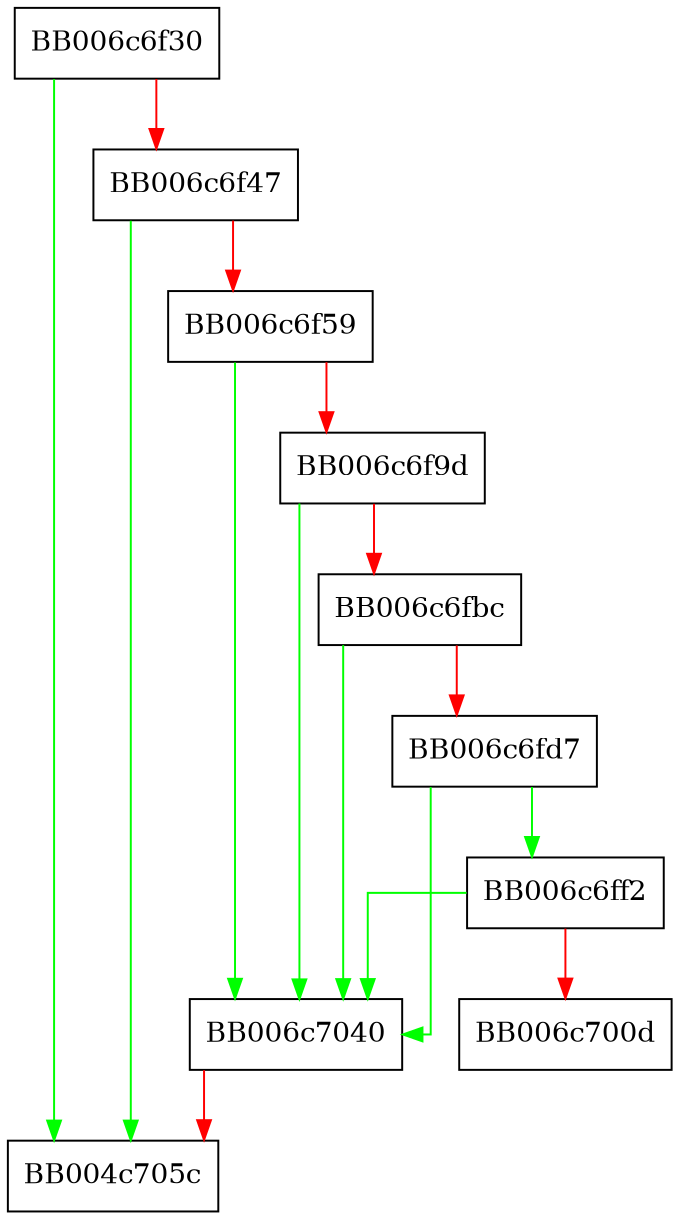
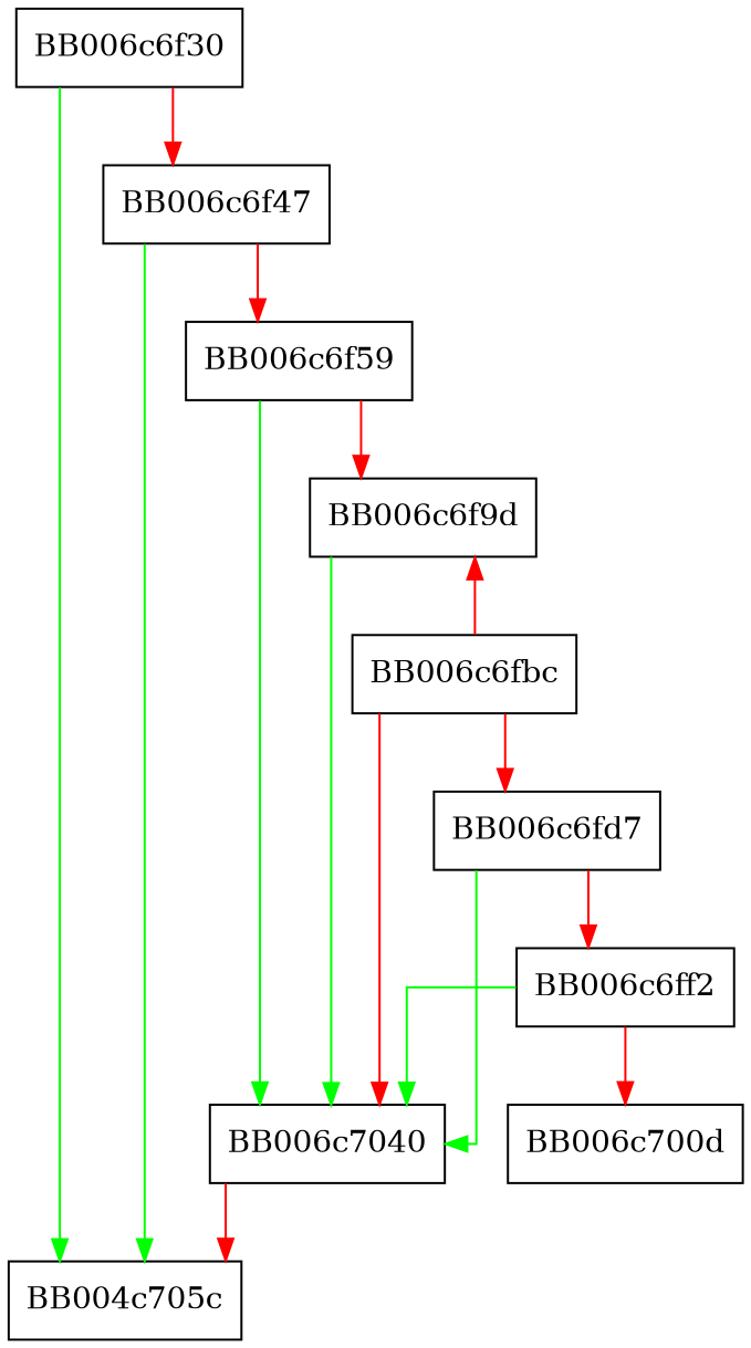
  digraph {
    splines=ortho
    node [shape=box]
    edge [color=red]
    n1 [label=BB004c705c]
    BB006c6f30
    BB006c6f47
    n4 [label=BB006c6f59]
    BB006c7040
    BB006c6f9d
    BB006c6fbc
    BB006c6fd7
    BB006c6ff2
    BB006c700d
    BB006c6f30 -> n1 [color=green]
    BB006c6f30 -> BB006c6f47
    BB006c6f47 -> n1 [color=green]
    BB006c6f47 -> n4
    n4 -> BB006c7040 [color=green]
    n4 -> BB006c6f9d
    BB006c7040 -> n1
    BB006c6f9d -> BB006c7040 [color=green]
-   BB006c6f9d -> BB006c6fbc
-   BB006c6fbc -> BB006c7040 [color=green]
+   BB006c6fbc -> BB006c6f9d
+   BB006c6fbc -> BB006c7040
    BB006c6fbc -> BB006c6fd7
    BB006c6fd7 -> BB006c7040 [color=green]
-   BB006c6fd7 -> BB006c6ff2 [color=green]
+   BB006c6fd7 -> BB006c6ff2
    BB006c6ff2 -> BB006c7040 [color=green]
    BB006c6ff2 -> BB006c700d
  }
